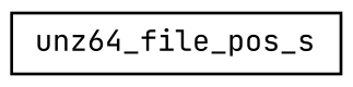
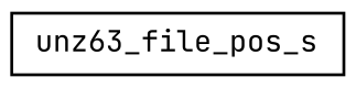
  digraph {
    rankdir=LR
    fontname="JetBrains Mono"
-   n1 [color=black fillcolor=white fontname="JetBrains Mono" fontsize=10 height=0.2 label=unz64_file_pos_s shape=record style=filled width=0.4]
+   n1 [color=black fillcolor=white fontname="JetBrains Mono" fontsize=10 height=0.2 label=unz63_file_pos_s shape=record style=filled width=0.4]
  }
